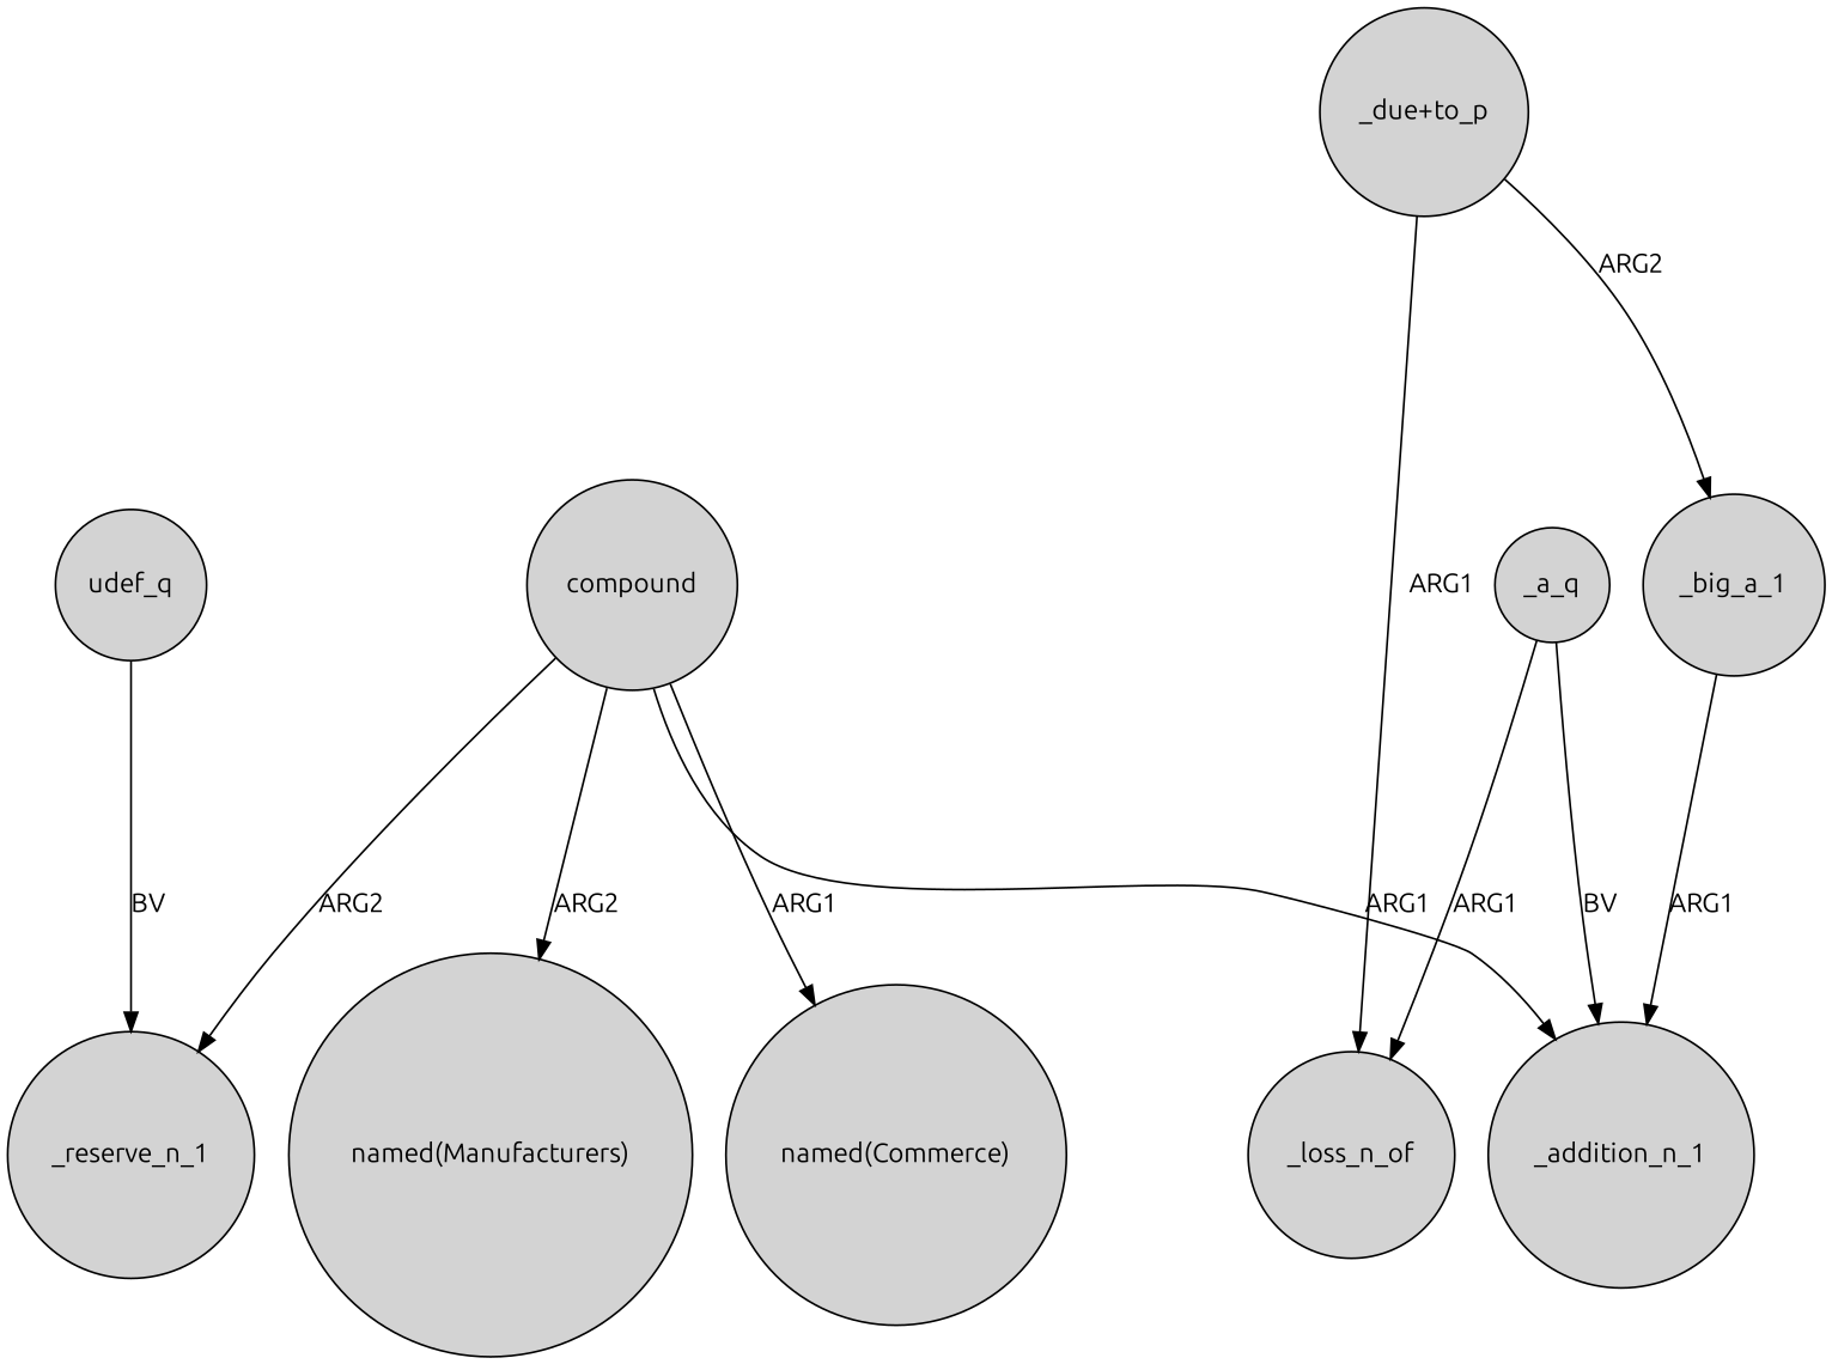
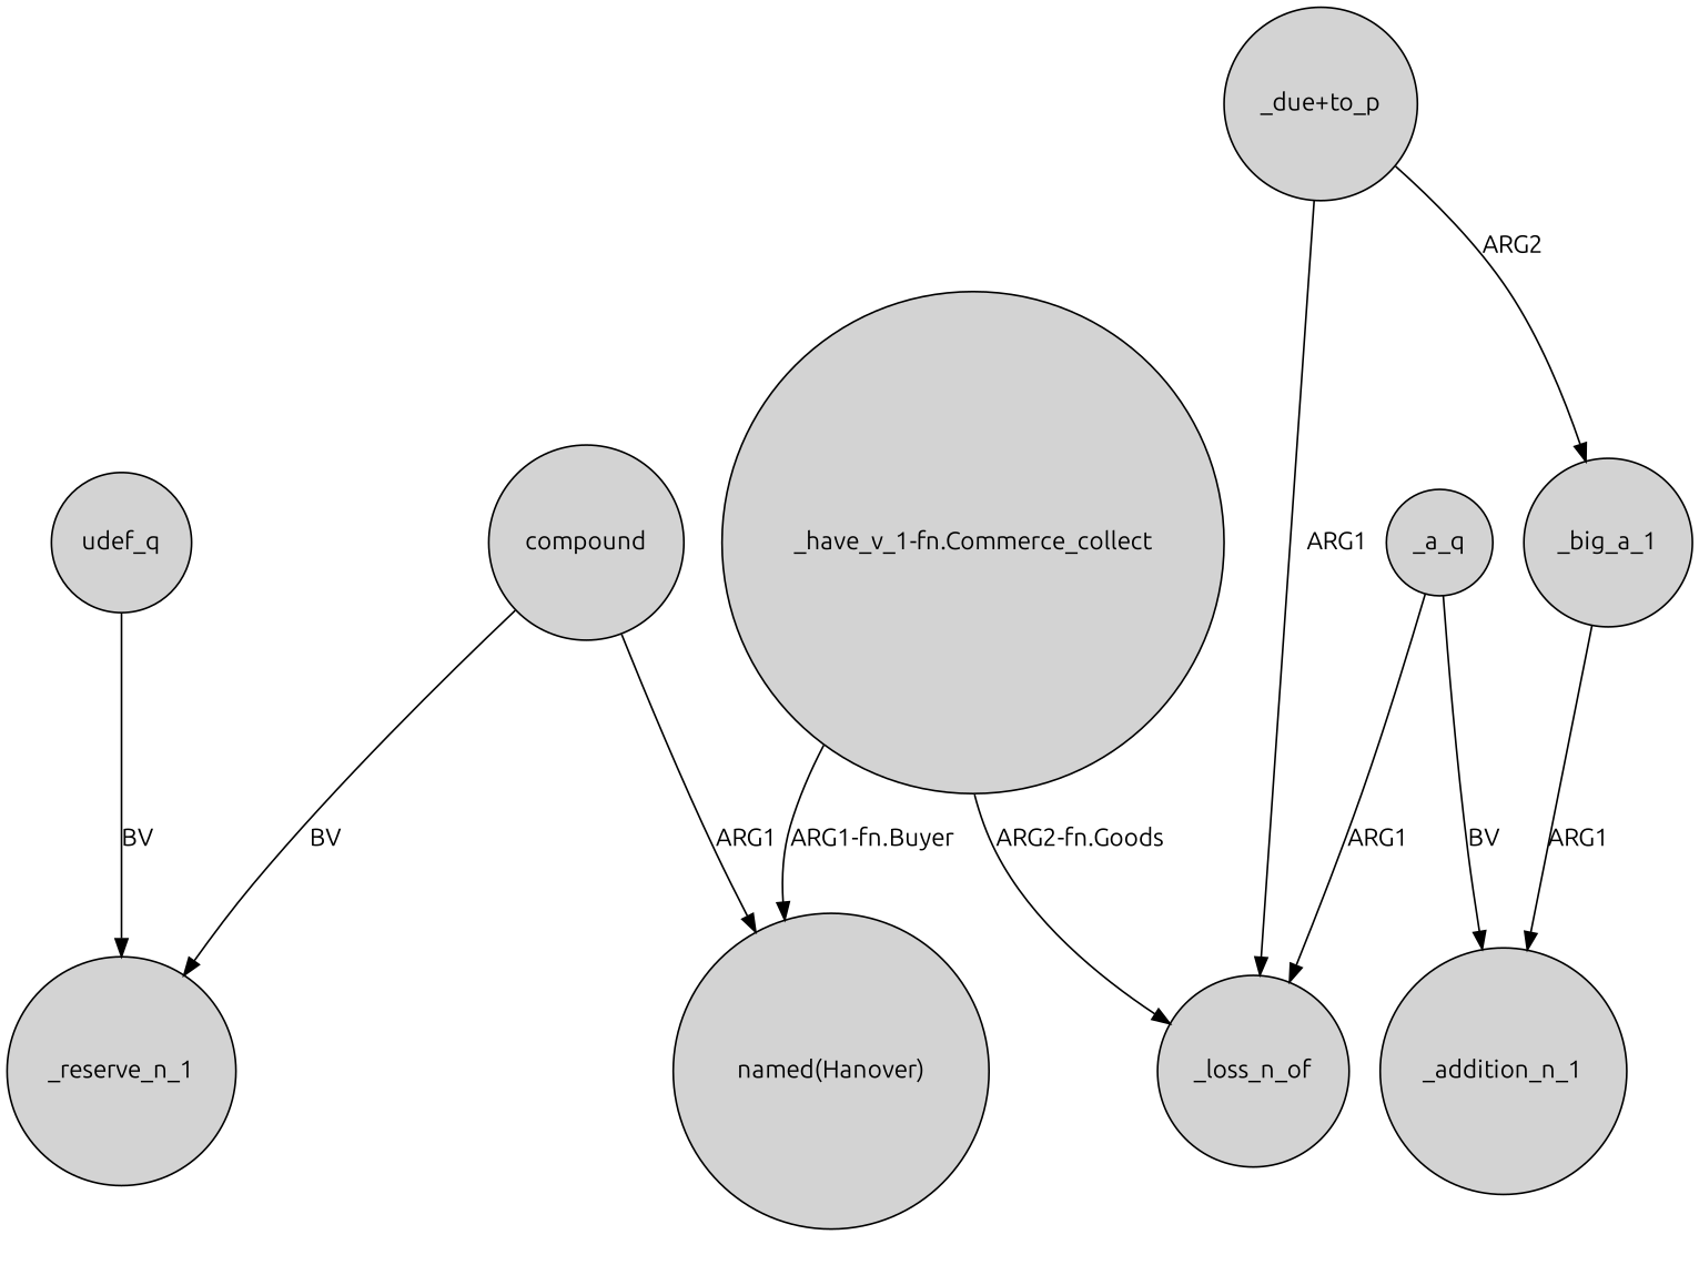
  digraph {
    fontname=Ubuntu
    node [fontname=Ubuntu shape=circle style=filled]
    edge [fontname=Ubuntu]
    compound
    _reserve_n_1
-   "named(Hanover)" [label="named(Commerce)"]
-   "named(Manufacturers)"
+   "named(Hanover)"
    _addition_n_1
    _a_q
    _loss_n_of
    udef_q
    "_due+to_p"
    _big_a_1
-   compound -> _reserve_n_1 [label=ARG2]
+   "_have_v_1-fn.Commerce_collect"
+   compound -> _reserve_n_1 [label=BV]
    compound -> "named(Hanover)" [label=ARG1]
-   compound -> "named(Manufacturers)" [label=ARG2]
-   compound -> _addition_n_1 [label=ARG1]
    _a_q -> _addition_n_1 [label=BV]
    _a_q -> _loss_n_of [label=ARG1]
    udef_q -> _reserve_n_1 [label=BV]
    "_due+to_p" -> _loss_n_of [label=ARG1]
    "_due+to_p" -> _big_a_1 [label=ARG2]
    _big_a_1 -> _addition_n_1 [label=ARG1]
+   "_have_v_1-fn.Commerce_collect" -> "named(Hanover)" [label="ARG1-fn.Buyer"]
+   "_have_v_1-fn.Commerce_collect" -> _loss_n_of [label="ARG2-fn.Goods"]
  }
